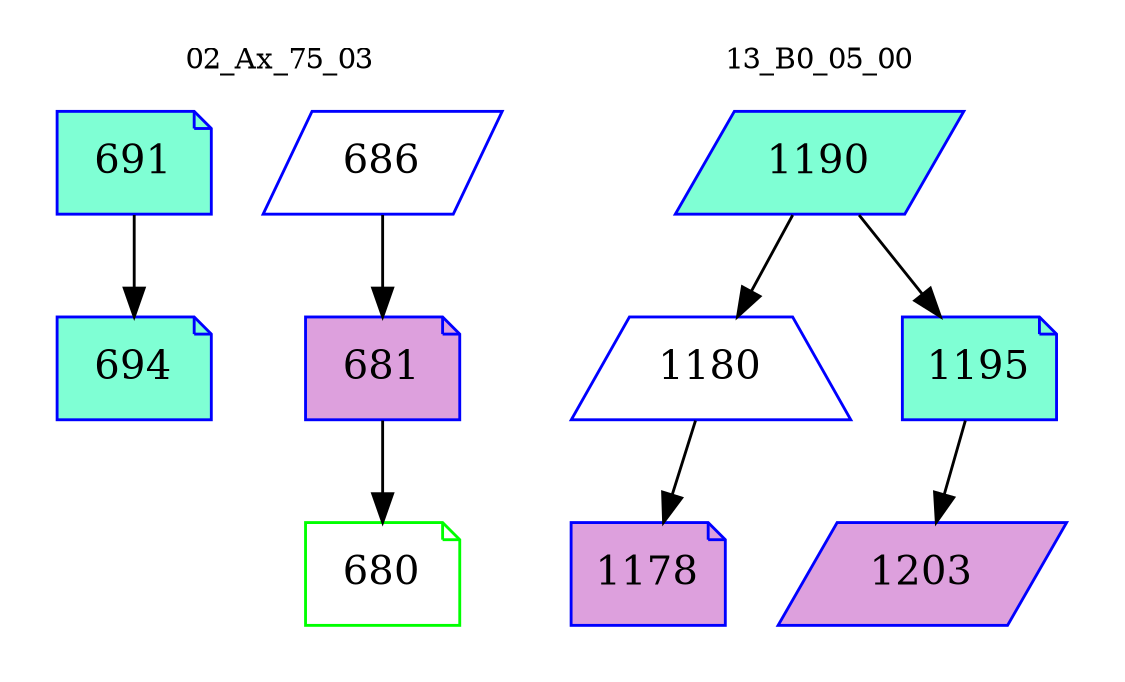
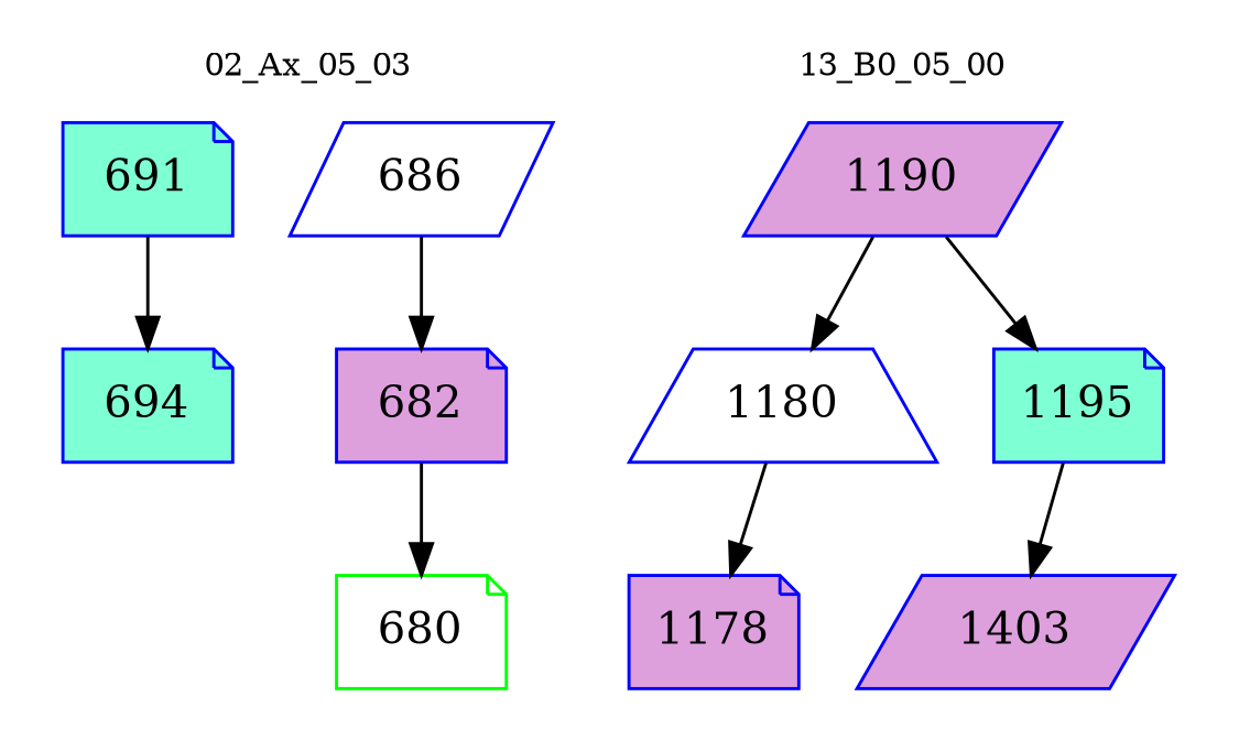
  digraph {
    node [color=blue fillcolor=aquamarine shape=note style=filled]
    edge [color=black]
    n1 [fillcolor=white label=686 shape=parallelogram]
-   n2 [fillcolor=plum label=681]
+   n2 [fillcolor=plum label=682]
    n3 [label=691]
    n4 [color=green fillcolor=white label=680]
    n5 [label=694]
-   n6 [label=1190 shape=parallelogram]
+   n6 [fillcolor=plum label=1190 shape=parallelogram]
    n7 [fillcolor=white label=1180 shape=trapezium]
    n8 [label=1195]
    n9 [fillcolor=plum label=1178]
-   n10 [fillcolor=plum label=1203 shape=parallelogram]
+   n10 [fillcolor=plum label=1403 shape=parallelogram]
    subgraph cluster_1 {
      color=white
      fontsize=10
-     label="02_Ax_75_03"
+     label="02_Ax_05_03"
      n1
      n2
      n3
      n4
      n5
    }
    subgraph cluster_2 {
      color=white
      fontsize=10
      label="13_B0_05_00"
      n6
      n7
      n8
      n9
      n10
    }
    n1 -> n2
    n2 -> n4
    n3 -> n5
    n6 -> n7
    n6 -> n8
    n7 -> n9
    n8 -> n10
  }
